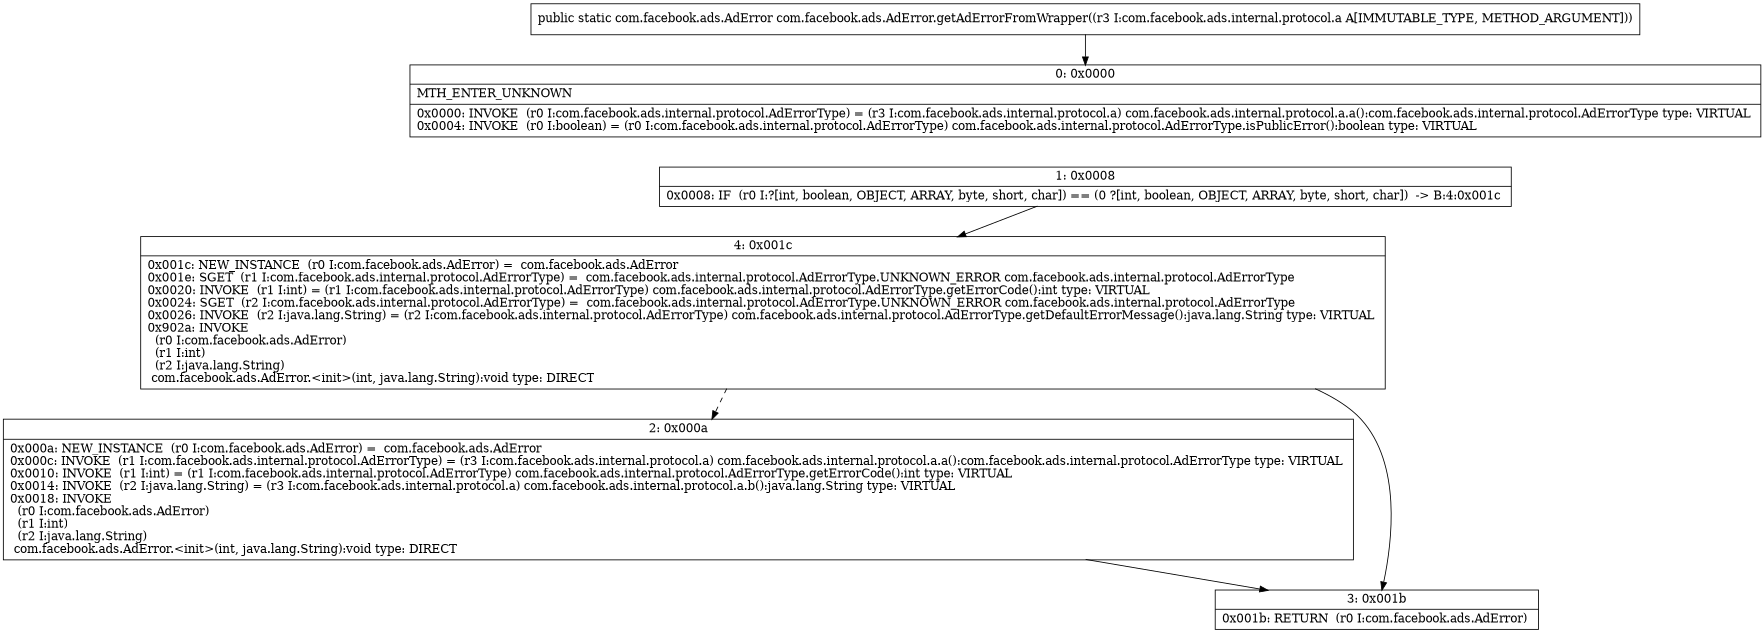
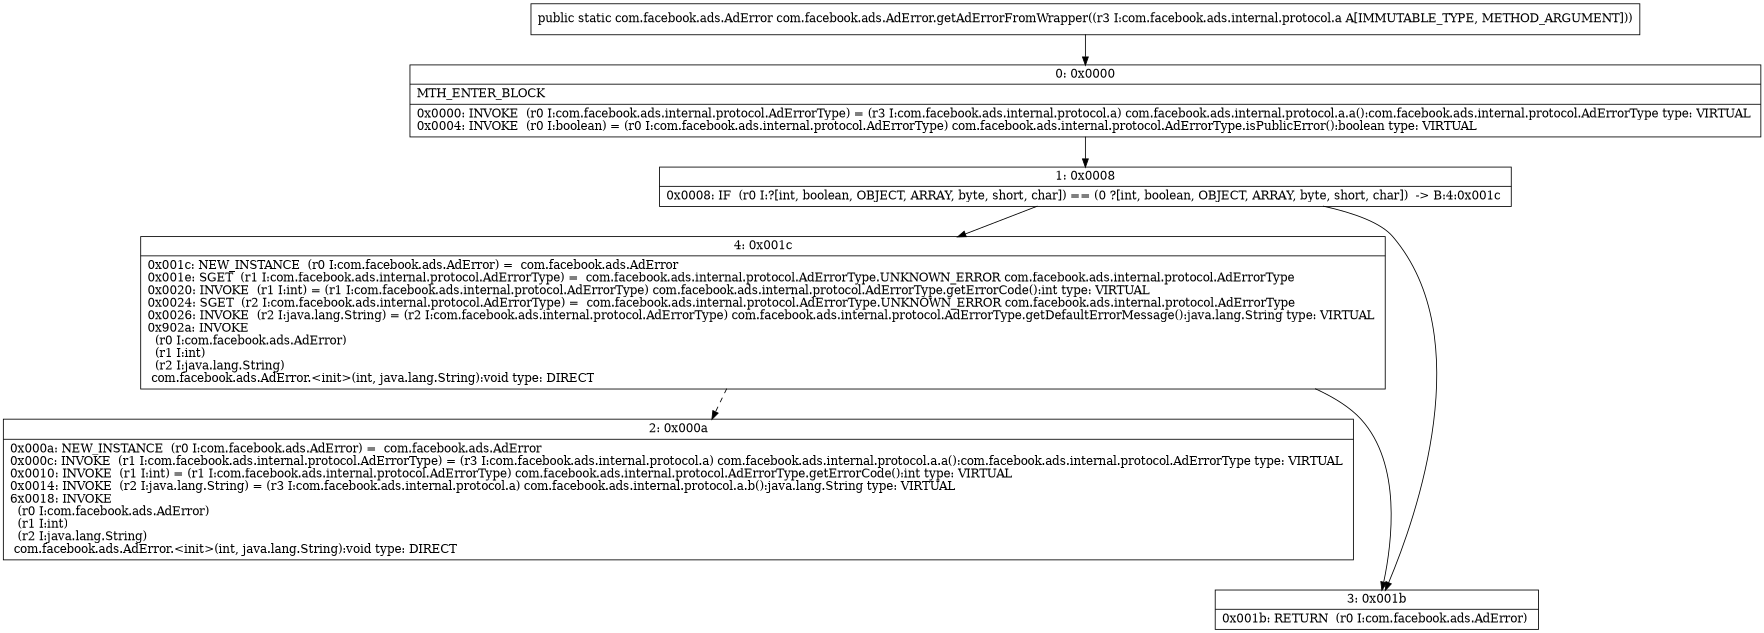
  digraph {
    node [shape=record]
-   n1 [label="{0\:\ 0x0000|MTH_ENTER_UNKNOWN\l|0x0000: INVOKE  (r0 I:com.facebook.ads.internal.protocol.AdErrorType) = (r3 I:com.facebook.ads.internal.protocol.a) com.facebook.ads.internal.protocol.a.a():com.facebook.ads.internal.protocol.AdErrorType type: VIRTUAL \l0x0004: INVOKE  (r0 I:boolean) = (r0 I:com.facebook.ads.internal.protocol.AdErrorType) com.facebook.ads.internal.protocol.AdErrorType.isPublicError():boolean type: VIRTUAL \l}"]
+   n1 [label="{0\:\ 0x0000|MTH_ENTER_BLOCK\l|0x0000: INVOKE  (r0 I:com.facebook.ads.internal.protocol.AdErrorType) = (r3 I:com.facebook.ads.internal.protocol.a) com.facebook.ads.internal.protocol.a.a():com.facebook.ads.internal.protocol.AdErrorType type: VIRTUAL \l0x0004: INVOKE  (r0 I:boolean) = (r0 I:com.facebook.ads.internal.protocol.AdErrorType) com.facebook.ads.internal.protocol.AdErrorType.isPublicError():boolean type: VIRTUAL \l}"]
    n2 [label="{1\:\ 0x0008|0x0008: IF  (r0 I:?[int, boolean, OBJECT, ARRAY, byte, short, char]) == (0 ?[int, boolean, OBJECT, ARRAY, byte, short, char])  \-\> B:4:0x001c \l}"]
    n3 [label="{4\:\ 0x001c|0x001c: NEW_INSTANCE  (r0 I:com.facebook.ads.AdError) =  com.facebook.ads.AdError \l0x001e: SGET  (r1 I:com.facebook.ads.internal.protocol.AdErrorType) =  com.facebook.ads.internal.protocol.AdErrorType.UNKNOWN_ERROR com.facebook.ads.internal.protocol.AdErrorType \l0x0020: INVOKE  (r1 I:int) = (r1 I:com.facebook.ads.internal.protocol.AdErrorType) com.facebook.ads.internal.protocol.AdErrorType.getErrorCode():int type: VIRTUAL \l0x0024: SGET  (r2 I:com.facebook.ads.internal.protocol.AdErrorType) =  com.facebook.ads.internal.protocol.AdErrorType.UNKNOWN_ERROR com.facebook.ads.internal.protocol.AdErrorType \l0x0026: INVOKE  (r2 I:java.lang.String) = (r2 I:com.facebook.ads.internal.protocol.AdErrorType) com.facebook.ads.internal.protocol.AdErrorType.getDefaultErrorMessage():java.lang.String type: VIRTUAL \l0x902a: INVOKE  \l  (r0 I:com.facebook.ads.AdError)\l  (r1 I:int)\l  (r2 I:java.lang.String)\l com.facebook.ads.AdError.\<init\>(int, java.lang.String):void type: DIRECT \l}"]
-   n4 [label="{2\:\ 0x000a|0x000a: NEW_INSTANCE  (r0 I:com.facebook.ads.AdError) =  com.facebook.ads.AdError \l0x000c: INVOKE  (r1 I:com.facebook.ads.internal.protocol.AdErrorType) = (r3 I:com.facebook.ads.internal.protocol.a) com.facebook.ads.internal.protocol.a.a():com.facebook.ads.internal.protocol.AdErrorType type: VIRTUAL \l0x0010: INVOKE  (r1 I:int) = (r1 I:com.facebook.ads.internal.protocol.AdErrorType) com.facebook.ads.internal.protocol.AdErrorType.getErrorCode():int type: VIRTUAL \l0x0014: INVOKE  (r2 I:java.lang.String) = (r3 I:com.facebook.ads.internal.protocol.a) com.facebook.ads.internal.protocol.a.b():java.lang.String type: VIRTUAL \l0x0018: INVOKE  \l  (r0 I:com.facebook.ads.AdError)\l  (r1 I:int)\l  (r2 I:java.lang.String)\l com.facebook.ads.AdError.\<init\>(int, java.lang.String):void type: DIRECT \l}"]
+   n4 [label="{2\:\ 0x000a|0x000a: NEW_INSTANCE  (r0 I:com.facebook.ads.AdError) =  com.facebook.ads.AdError \l0x000c: INVOKE  (r1 I:com.facebook.ads.internal.protocol.AdErrorType) = (r3 I:com.facebook.ads.internal.protocol.a) com.facebook.ads.internal.protocol.a.a():com.facebook.ads.internal.protocol.AdErrorType type: VIRTUAL \l0x0010: INVOKE  (r1 I:int) = (r1 I:com.facebook.ads.internal.protocol.AdErrorType) com.facebook.ads.internal.protocol.AdErrorType.getErrorCode():int type: VIRTUAL \l0x0014: INVOKE  (r2 I:java.lang.String) = (r3 I:com.facebook.ads.internal.protocol.a) com.facebook.ads.internal.protocol.a.b():java.lang.String type: VIRTUAL \l6x0018: INVOKE  \l  (r0 I:com.facebook.ads.AdError)\l  (r1 I:int)\l  (r2 I:java.lang.String)\l com.facebook.ads.AdError.\<init\>(int, java.lang.String):void type: DIRECT \l}"]
    n5 [label="{3\:\ 0x001b|0x001b: RETURN  (r0 I:com.facebook.ads.AdError) \l}"]
    n6 [label="{public static com.facebook.ads.AdError com.facebook.ads.AdError.getAdErrorFromWrapper((r3 I:com.facebook.ads.internal.protocol.a A[IMMUTABLE_TYPE, METHOD_ARGUMENT])) }"]
+   n1 -> n2
    n2 -> n3
    n3 -> n4 [style=dashed]
    n3 -> n5
-   n4 -> n5
+   n2 -> n5
    n6 -> n1
  }
